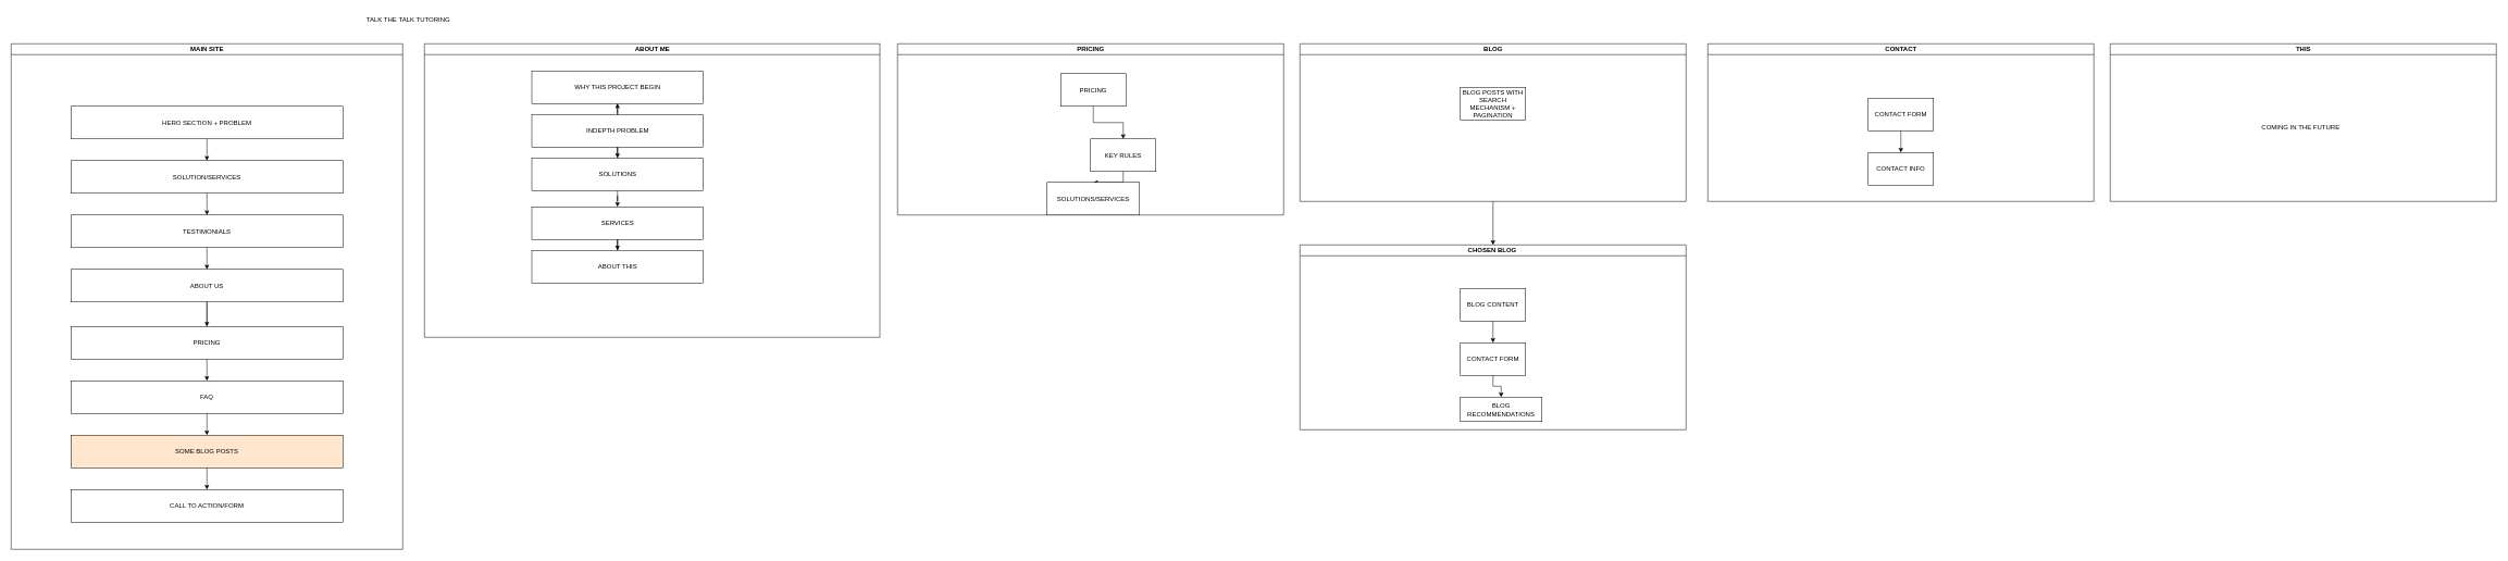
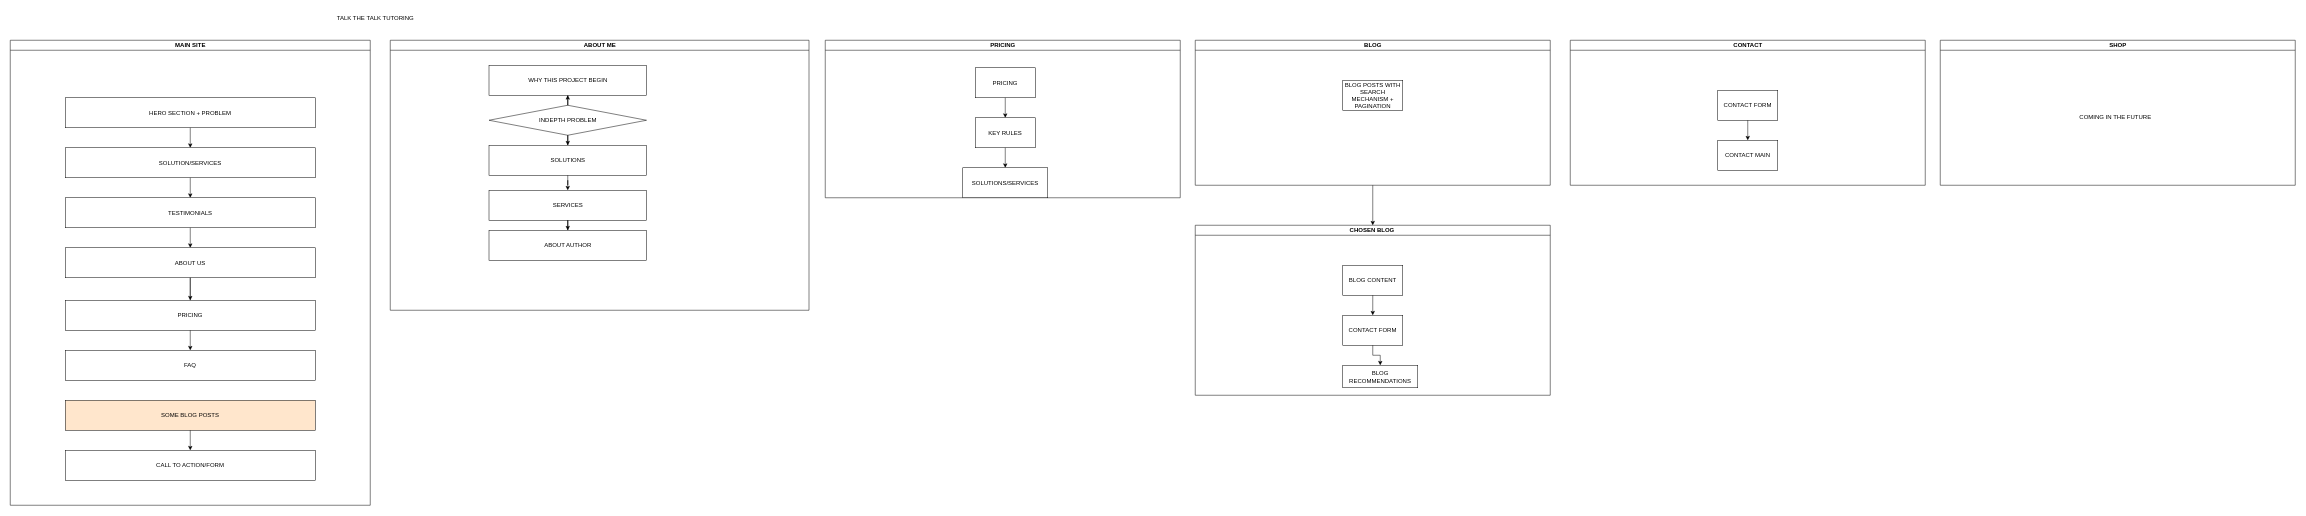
  <mxCell id="0" />
  <mxCell id="1" parent="0" />
  <mxCell id="2" value="MAIN SITE" style="swimlane;html=1;startSize=20;horizontal=1;containerType=tree;glass=0;" parent="1" vertex="1"><mxGeometry x="20" y="80" width="720" height="930" as="geometry" /></mxCell>
  <mxCell id="3" value="HERO SECTION + PROBLEM" style="rounded=0;whiteSpace=wrap;html=1;" vertex="1" parent="2"><mxGeometry x="110" y="115" width="500" height="60" as="geometry" /></mxCell>
  <mxCell id="4" value="" style="edgeStyle=orthogonalEdgeStyle;rounded=0;orthogonalLoop=1;jettySize=auto;html=1;" edge="1" source="3" target="5" parent="2"><mxGeometry relative="1" as="geometry" /></mxCell>
  <mxCell id="5" value="SOLUTION/SERVICES" style="rounded=0;whiteSpace=wrap;html=1;" vertex="1" parent="2"><mxGeometry x="110" y="215" width="500" height="60" as="geometry" /></mxCell>
  <mxCell id="6" value="" style="edgeStyle=orthogonalEdgeStyle;rounded=0;orthogonalLoop=1;jettySize=auto;html=1;" edge="1" target="7" source="5" parent="2"><mxGeometry relative="1" as="geometry"><mxPoint x="400" y="255" as="sourcePoint" /></mxGeometry></mxCell>
  <mxCell id="7" value="TESTIMONIALS" style="rounded=0;whiteSpace=wrap;html=1;" vertex="1" parent="2"><mxGeometry x="110" y="315" width="500" height="60" as="geometry" /></mxCell>
  <mxCell id="8" value="" style="edgeStyle=orthogonalEdgeStyle;rounded=0;orthogonalLoop=1;jettySize=auto;html=1;" edge="1" target="9" source="7" parent="2"><mxGeometry relative="1" as="geometry"><mxPoint x="400" y="355" as="sourcePoint" /></mxGeometry></mxCell>
  <mxCell id="9" value="ABOUT US" style="rounded=0;whiteSpace=wrap;html=1;" vertex="1" parent="2"><mxGeometry x="110" y="415" width="500" height="60" as="geometry" /></mxCell>
  <mxCell id="10" value="" style="edgeStyle=orthogonalEdgeStyle;rounded=0;orthogonalLoop=1;jettySize=auto;html=1;" edge="1" target="11" source="9" parent="2"><mxGeometry relative="1" as="geometry"><mxPoint x="400" y="455" as="sourcePoint" /></mxGeometry></mxCell>
  <mxCell id="11" value="FAQ" style="rounded=0;whiteSpace=wrap;html=1;" vertex="1" parent="2"><mxGeometry x="110" y="620" width="500" height="60" as="geometry" /></mxCell>
- <mxCell id="12" value="" style="edgeStyle=orthogonalEdgeStyle;rounded=0;orthogonalLoop=1;jettySize=auto;html=1;" edge="1" target="13" source="11" parent="2"><mxGeometry relative="1" as="geometry"><mxPoint x="400" y="555" as="sourcePoint" /></mxGeometry></mxCell>
  <mxCell id="13" value="SOME BLOG POSTS" style="rounded=0;whiteSpace=wrap;html=1;fillColor=#ffe6cc;" vertex="1" parent="2"><mxGeometry x="110" y="720" width="500" height="60" as="geometry" /></mxCell>
  <mxCell id="14" value="" style="edgeStyle=orthogonalEdgeStyle;rounded=0;orthogonalLoop=1;jettySize=auto;html=1;" edge="1" target="15" source="9" parent="2"><mxGeometry relative="1" as="geometry"><mxPoint y="455" as="sourcePoint" /></mxGeometry></mxCell>
  <mxCell id="15" value="PRICING" style="rounded=0;whiteSpace=wrap;html=1;" vertex="1" parent="2"><mxGeometry x="110" y="520" width="500" height="60" as="geometry" /></mxCell>
  <mxCell id="16" value="" style="edgeStyle=orthogonalEdgeStyle;rounded=0;orthogonalLoop=1;jettySize=auto;html=1;" edge="1" target="17" source="13" parent="2"><mxGeometry relative="1" as="geometry"><mxPoint y="760" as="sourcePoint" /></mxGeometry></mxCell>
  <mxCell id="17" value="CALL TO ACTION/FORM" style="rounded=0;whiteSpace=wrap;html=1;" vertex="1" parent="2"><mxGeometry x="110" y="820" width="500" height="60" as="geometry" /></mxCell>
  <mxCell id="18" value="ABOUT ME" style="swimlane;html=1;startSize=20;horizontal=1;containerType=tree;glass=0;" vertex="1" parent="1"><mxGeometry x="780" y="80" width="837.5" height="540" as="geometry" /></mxCell>
- <mxCell id="19" value="INDEPTH PROBLEM" style="rounded=0;whiteSpace=wrap;html=1;" vertex="1" parent="18"><mxGeometry x="197.5" y="130" width="315" height="60" as="geometry" /></mxCell>
+ <mxCell id="19" value="INDEPTH PROBLEM" style="rhombus;whiteSpace=wrap;html=1;" vertex="1" parent="18"><mxGeometry x="197.5" y="130" width="315" height="60" as="geometry" /></mxCell>
  <mxCell id="20" value="" style="edgeStyle=orthogonalEdgeStyle;rounded=0;orthogonalLoop=1;jettySize=auto;html=1;" edge="1" source="19" target="21" parent="18"><mxGeometry relative="1" as="geometry" /></mxCell>
  <mxCell id="21" value="SOLUTIONS" style="rounded=0;whiteSpace=wrap;html=1;" vertex="1" parent="18"><mxGeometry x="197.5" y="210" width="315" height="60" as="geometry" /></mxCell>
  <mxCell id="22" value="" style="edgeStyle=orthogonalEdgeStyle;rounded=0;orthogonalLoop=1;jettySize=auto;html=1;" edge="1" target="23" source="21" parent="18"><mxGeometry relative="1" as="geometry"><mxPoint x="1155" y="220" as="sourcePoint" /></mxGeometry></mxCell>
  <mxCell id="23" value="SERVICES" style="rounded=0;whiteSpace=wrap;html=1;" vertex="1" parent="18"><mxGeometry x="197.5" y="300" width="315" height="60" as="geometry" /></mxCell>
  <mxCell id="24" value="" style="edgeStyle=orthogonalEdgeStyle;rounded=0;orthogonalLoop=1;jettySize=auto;html=1;" edge="1" target="25" source="23" parent="18"><mxGeometry relative="1" as="geometry"><mxPoint x="1155" y="320" as="sourcePoint" /></mxGeometry></mxCell>
- <mxCell id="25" value="ABOUT THIS" style="rounded=0;whiteSpace=wrap;html=1;" vertex="1" parent="18"><mxGeometry x="197.5" y="380" width="315" height="60" as="geometry" /></mxCell>
+ <mxCell id="25" value="ABOUT AUTHOR" style="rounded=0;whiteSpace=wrap;html=1;" vertex="1" parent="18"><mxGeometry x="197.5" y="380" width="315" height="60" as="geometry" /></mxCell>
  <mxCell id="26" value="" style="edgeStyle=orthogonalEdgeStyle;rounded=0;orthogonalLoop=1;jettySize=auto;html=1;" edge="1" source="19" target="27" parent="18"><mxGeometry relative="1" as="geometry" /></mxCell>
  <mxCell id="27" value="WHY THIS PROJECT BEGIN" style="rounded=0;whiteSpace=wrap;html=1;" vertex="1" parent="18"><mxGeometry x="197.5" y="50" width="315" height="60" as="geometry" /></mxCell>
  <mxCell id="28" value="TALK THE TALK TUTORING" style="text;html=1;align=center;verticalAlign=middle;resizable=0;points=[];autosize=1;strokeColor=none;fillColor=none;" vertex="1" parent="1"><mxGeometry x="660" y="20" width="180" height="30" as="geometry" /></mxCell>
  <mxCell id="29" value="PRICING" style="swimlane;html=1;startSize=20;horizontal=1;containerType=tree;glass=0;" vertex="1" parent="1"><mxGeometry x="1650" y="80" width="710" height="315" as="geometry" /></mxCell>
  <mxCell id="30" value="PRICING" style="rounded=0;whiteSpace=wrap;html=1;" vertex="1" parent="29"><mxGeometry x="300" y="55" width="120" height="60" as="geometry" /></mxCell>
  <mxCell id="31" value="" style="edgeStyle=orthogonalEdgeStyle;rounded=0;orthogonalLoop=1;jettySize=auto;html=1;" edge="1" source="30" target="32" parent="29"><mxGeometry relative="1" as="geometry" /></mxCell>
- <mxCell id="32" value="KEY RULES" style="rounded=0;whiteSpace=wrap;html=1;" vertex="1" parent="29"><mxGeometry x="355" y="175" width="120" height="60" as="geometry" /></mxCell>
+ <mxCell id="32" value="KEY RULES" style="rounded=0;whiteSpace=wrap;html=1;" vertex="1" parent="29"><mxGeometry x="300" y="155" width="120" height="60" as="geometry" /></mxCell>
  <mxCell id="33" value="" style="edgeStyle=orthogonalEdgeStyle;rounded=0;orthogonalLoop=1;jettySize=auto;html=1;" edge="1" target="34" source="32" parent="29"><mxGeometry relative="1" as="geometry"><mxPoint x="2030" y="195" as="sourcePoint" /></mxGeometry></mxCell>
  <mxCell id="34" value="SOLUTIONS/SERVICES" style="rounded=0;whiteSpace=wrap;html=1;" vertex="1" parent="29"><mxGeometry x="275" y="255" width="170" height="60" as="geometry" /></mxCell>
  <mxCell id="35" value="" style="edgeStyle=orthogonalEdgeStyle;rounded=0;orthogonalLoop=1;jettySize=auto;html=1;" edge="1" parent="1" source="36" target="43"><mxGeometry relative="1" as="geometry" /></mxCell>
  <mxCell id="36" value="BLOG" style="swimlane;html=1;startSize=20;horizontal=1;containerType=tree;glass=0;" vertex="1" parent="1"><mxGeometry x="2390" y="80" width="710" height="290" as="geometry" /></mxCell>
  <mxCell id="37" value="BLOG POSTS WITH SEARCH MECHANISM + PAGINATION" style="rounded=0;whiteSpace=wrap;html=1;" vertex="1" parent="36"><mxGeometry x="295" y="80" width="120" height="60" as="geometry" /></mxCell>
  <mxCell id="38" value="CONTACT" style="swimlane;html=1;startSize=20;horizontal=1;containerType=tree;glass=0;" vertex="1" parent="1"><mxGeometry x="3140" y="80" width="710" height="290" as="geometry" /></mxCell>
  <mxCell id="39" value="CONTACT FORM" style="rounded=0;whiteSpace=wrap;html=1;" vertex="1" parent="38"><mxGeometry x="295" y="100" width="120" height="60" as="geometry" /></mxCell>
  <mxCell id="40" value="" style="edgeStyle=orthogonalEdgeStyle;rounded=0;orthogonalLoop=1;jettySize=auto;html=1;" edge="1" source="39" target="41" parent="38"><mxGeometry relative="1" as="geometry" /></mxCell>
- <mxCell id="41" value="CONTACT INFO" style="rounded=0;whiteSpace=wrap;html=1;" vertex="1" parent="38"><mxGeometry x="295" y="200" width="120" height="60" as="geometry" /></mxCell>
- <mxCell id="42" value="THIS" style="swimlane;html=1;startSize=20;horizontal=1;containerType=tree;glass=0;" vertex="1" parent="1"><mxGeometry x="3880" y="80" width="710" height="290" as="geometry" /></mxCell>
+ <mxCell id="41" value="CONTACT MAIN" style="rounded=0;whiteSpace=wrap;html=1;" vertex="1" parent="38"><mxGeometry x="295" y="200" width="120" height="60" as="geometry" /></mxCell>
+ <mxCell id="42" value="SHOP" style="swimlane;html=1;startSize=20;horizontal=1;containerType=tree;glass=0;" vertex="1" parent="1"><mxGeometry x="3880" y="80" width="710" height="290" as="geometry" /></mxCell>
  <mxCell id="43" value="CHOSEN BLOG&amp;nbsp;" style="swimlane;html=1;startSize=20;horizontal=1;containerType=tree;glass=0;" vertex="1" parent="1"><mxGeometry x="2390" y="450" width="710" height="340" as="geometry" /></mxCell>
  <mxCell id="44" value="BLOG CONTENT" style="rounded=0;whiteSpace=wrap;html=1;" vertex="1" parent="43"><mxGeometry x="295" y="80" width="120" height="60" as="geometry" /></mxCell>
  <mxCell id="45" value="" style="edgeStyle=orthogonalEdgeStyle;rounded=0;orthogonalLoop=1;jettySize=auto;html=1;" edge="1" source="44" target="46" parent="43"><mxGeometry relative="1" as="geometry" /></mxCell>
  <mxCell id="46" value="CONTACT FORM" style="rounded=0;whiteSpace=wrap;html=1;" vertex="1" parent="43"><mxGeometry x="295" y="180" width="120" height="60" as="geometry" /></mxCell>
  <mxCell id="47" value="" style="edgeStyle=orthogonalEdgeStyle;rounded=0;orthogonalLoop=1;jettySize=auto;html=1;" edge="1" target="48" source="46" parent="43"><mxGeometry relative="1" as="geometry"><mxPoint x="2765" y="590" as="sourcePoint" /></mxGeometry></mxCell>
  <mxCell id="48" value="BLOG RECOMMENDATIONS" style="rounded=0;whiteSpace=wrap;html=1;" vertex="1" parent="43"><mxGeometry x="295" y="280" width="150" height="45" as="geometry" /></mxCell>
  <mxCell id="49" value="COMING IN THE FUTURE" style="text;html=1;align=center;verticalAlign=middle;resizable=0;points=[];autosize=1;strokeColor=none;fillColor=none;" vertex="1" parent="1"><mxGeometry x="4145" y="218" width="170" height="30" as="geometry" /></mxCell>
